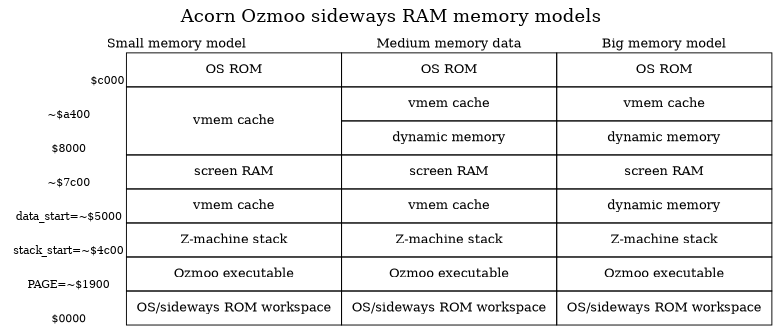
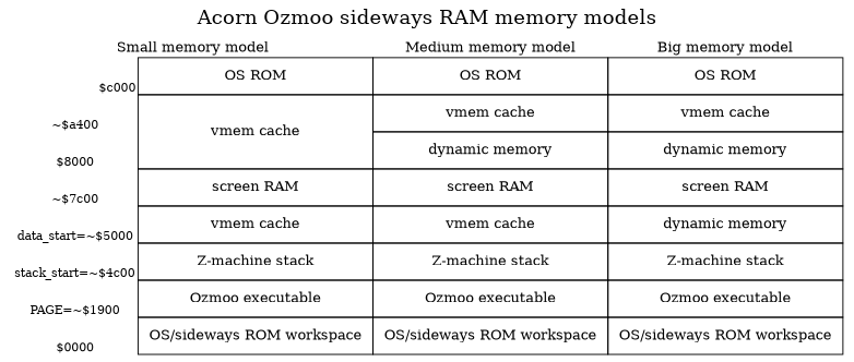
  digraph {
    fontsize=20
    forcelabels=true
    label="Acorn Ozmoo sideways RAM memory models"
    labelloc=t
    nodesep=1
    rankdir=LR
-   n1 [label=<     <table border="0" cellspacing="0">         <tr>             <td colspan="2" border="0">Small memory model</td>             <td colspan="1" border="0">Medium memory data</td> 	    <td colspan="1" border="0">Big memory model</td>         </tr>         <tr>             <td align="text" valign="bottom"><sub>$c000</sub><br align="right" /></td>             <td border="1" cellpadding="10">OS ROM</td>             <td border="1" cellpadding="10">OS ROM</td> 	    <td border="1" cellpadding="10">OS ROM</td>         </tr> 	<tr> 	    <td valign="bottom"><sub>~$a400</sub></td> 	    <td border="1" rowspan="2" cellpadding="10">vmem cache</td> 	    <td border="1" cellpadding="10">vmem cache</td> 	    <td border="1" cellpadding="10">vmem cache</td> 	</tr>         <tr>             <td valign="bottom"><sub>$8000</sub></td> 	    <td border="1" cellpadding="10">dynamic memory</td> 	    <td border="1" cellpadding="10">dynamic memory</td>         </tr>         <tr>             <td valign="bottom"><sub>~$7c00</sub></td>             <td border="1" cellpadding="10">screen RAM</td>             <td border="1" cellpadding="10">screen RAM</td>             <td border="1" cellpadding="10">screen RAM</td>         </tr>         <tr>             <td valign="bottom"><sub>data_start=~$5000</sub></td>             <td border="1" cellpadding="10">vmem cache</td>             <td border="1" cellpadding="10">vmem cache</td>             <td border="1" cellpadding="10">dynamic memory</td>         </tr>         <tr>             <td valign="bottom"><sub>stack_start=~$4c00</sub></td>             <td border="1" cellpadding="10">Z-machine stack</td>             <td border="1" cellpadding="10">Z-machine stack</td>             <td border="1" cellpadding="10">Z-machine stack</td>         </tr>         <tr>             <td valign="bottom"><sub>PAGE=~$1900</sub></td>             <td border="1" cellpadding="10">Ozmoo executable</td>             <td border="1" cellpadding="10">Ozmoo executable</td>             <td border="1" cellpadding="10">Ozmoo executable</td>         </tr>         <tr>             <td valign="bottom"><sub>$0000</sub></td>             <td border="1" cellpadding="10">OS/sideways ROM workspace</td>             <td border="1" cellpadding="10">OS/sideways ROM workspace</td>             <td border="1" cellpadding="10">OS/sideways ROM workspace</td>         </tr>     </table>> shape=plaintext]
+   n1 [label=<     <table border="0" cellspacing="0">         <tr>             <td colspan="2" border="0">Small memory model</td>             <td colspan="1" border="0">Medium memory model</td> 	    <td colspan="1" border="0">Big memory model</td>         </tr>         <tr>             <td align="text" valign="bottom"><sub>$c000</sub><br align="right" /></td>             <td border="1" cellpadding="10">OS ROM</td>             <td border="1" cellpadding="10">OS ROM</td> 	    <td border="1" cellpadding="10">OS ROM</td>         </tr> 	<tr> 	    <td valign="bottom"><sub>~$a400</sub></td> 	    <td border="1" rowspan="2" cellpadding="10">vmem cache</td> 	    <td border="1" cellpadding="10">vmem cache</td> 	    <td border="1" cellpadding="10">vmem cache</td> 	</tr>         <tr>             <td valign="bottom"><sub>$8000</sub></td> 	    <td border="1" cellpadding="10">dynamic memory</td> 	    <td border="1" cellpadding="10">dynamic memory</td>         </tr>         <tr>             <td valign="bottom"><sub>~$7c00</sub></td>             <td border="1" cellpadding="10">screen RAM</td>             <td border="1" cellpadding="10">screen RAM</td>             <td border="1" cellpadding="10">screen RAM</td>         </tr>         <tr>             <td valign="bottom"><sub>data_start=~$5000</sub></td>             <td border="1" cellpadding="10">vmem cache</td>             <td border="1" cellpadding="10">vmem cache</td>             <td border="1" cellpadding="10">dynamic memory</td>         </tr>         <tr>             <td valign="bottom"><sub>stack_start=~$4c00</sub></td>             <td border="1" cellpadding="10">Z-machine stack</td>             <td border="1" cellpadding="10">Z-machine stack</td>             <td border="1" cellpadding="10">Z-machine stack</td>         </tr>         <tr>             <td valign="bottom"><sub>PAGE=~$1900</sub></td>             <td border="1" cellpadding="10">Ozmoo executable</td>             <td border="1" cellpadding="10">Ozmoo executable</td>             <td border="1" cellpadding="10">Ozmoo executable</td>         </tr>         <tr>             <td valign="bottom"><sub>$0000</sub></td>             <td border="1" cellpadding="10">OS/sideways ROM workspace</td>             <td border="1" cellpadding="10">OS/sideways ROM workspace</td>             <td border="1" cellpadding="10">OS/sideways ROM workspace</td>         </tr>     </table>> shape=plaintext]
  }
